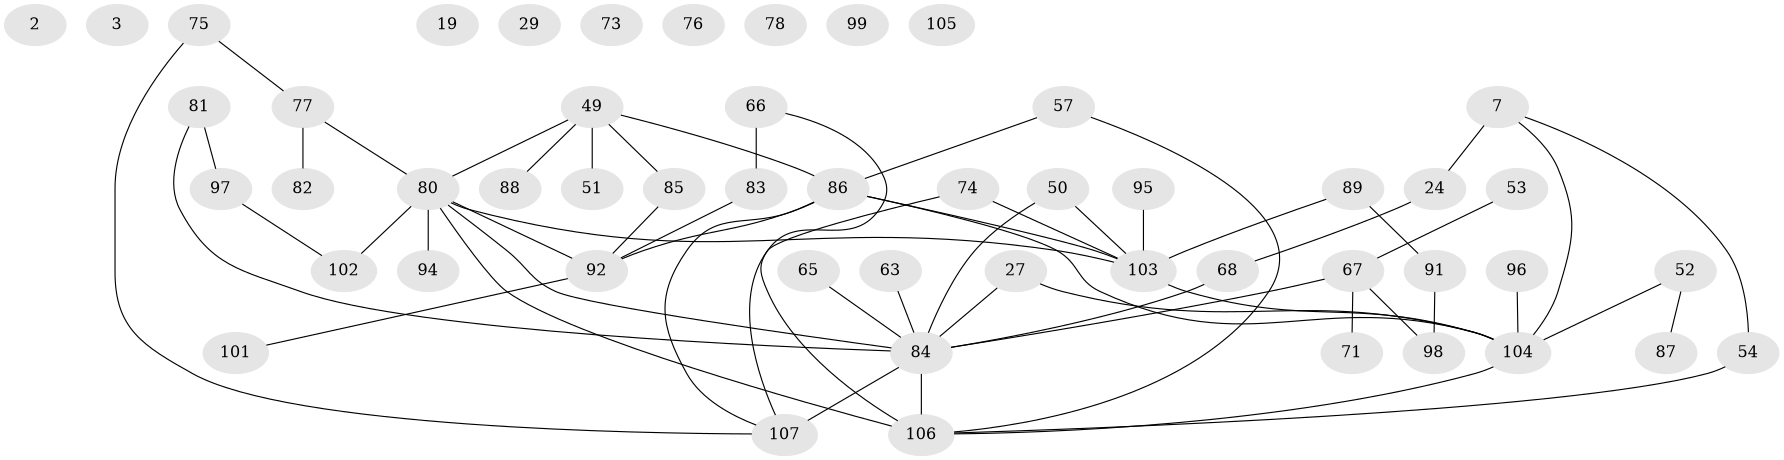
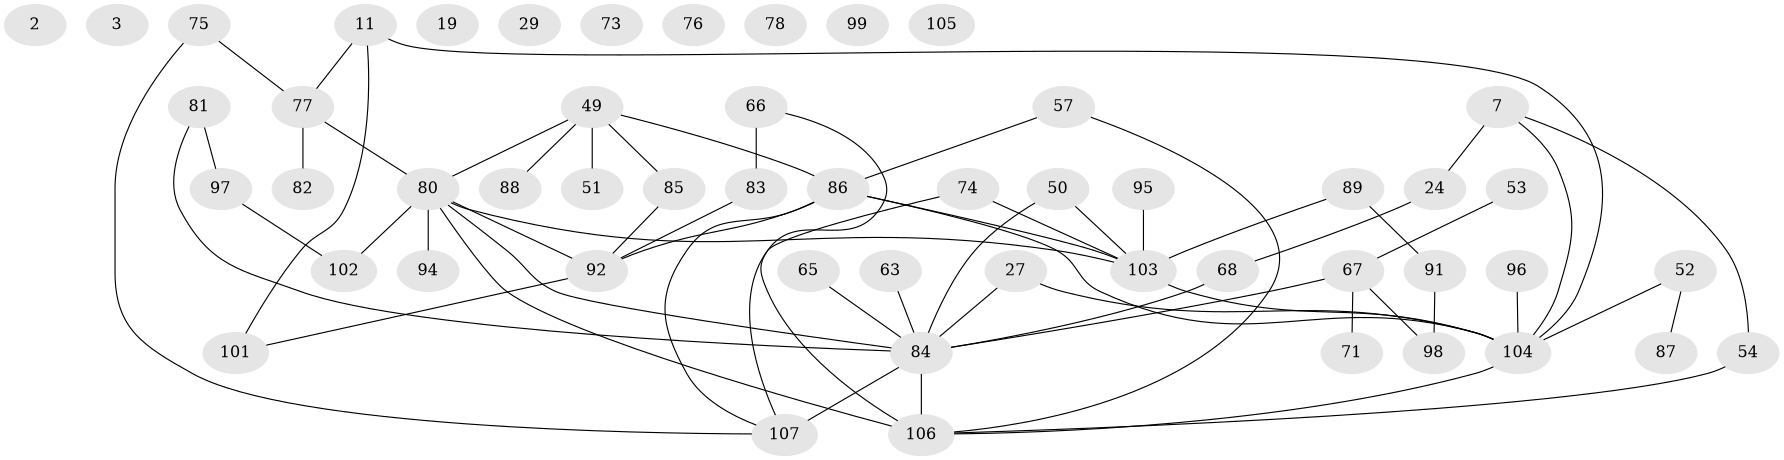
  graph {
    node [color=gray90 style=filled]
    2
    3
    24 [super="+12"]
    68
    7
    54
    104 [super="+47+93"]
    106 [super="+100"]
    77 [super="+36"]
    80 [super="+42+72+70"]
    82
+   11
    101 [super="+90"]
    19 [super="+1"]
    84 [super="+59+61"]
    107 [super="+40"]
    27
    29
    49 [super="+17"]
    51
    85
    86 [super="+48"]
    88
    103 [super="+16+32+58+79"]
    92
    94
    102
    50
    52 [super="+23"]
    87
    67 [super="+18+60"]
    71
    98
    53
    57
    63
    65
    66
    83
    73
    74 [super="+38"]
    75
    76
    78
    81
    97
    89 [super="+45"]
    91 [super="+25+34"]
    95
    96
    99
    105
    24 -- 68
    68 -- 84
    7 -- 24 [weight=2]
    7 -- 54
    7 -- 104
    54 -- 106
    104 -- 106 [weight=3]
    77 -- 80 [weight=2]
    77 -- 82
    80 -- 106 [weight=2]
    80 -- 84
    80 -- 103
    80 -- 92 [weight=2]
    80 -- 94
    80 -- 102
+   11 -- 104
+   11 -- 77
+   11 -- 101 [weight=2]
    84 -- 106 [weight=3]
    84 -- 107 [weight=3]
    27 -- 104
    27 -- 84
    49 -- 80
    49 -- 51
    49 -- 85
    49 -- 86
    49 -- 88
    85 -- 92
    86 -- 104
    86 -- 107
    86 -- 103 [weight=2]
    86 -- 92
    103 -- 104
    92 -- 101
    50 -- 84
    50 -- 103
    52 -- 104
    52 -- 87
    67 -- 84 [weight=2]
    67 -- 71
    67 -- 98
    53 -- 67
    57 -- 106
    57 -- 86
    63 -- 84
    65 -- 84
    66 -- 106
    66 -- 83
    83 -- 92
    74 -- 107
    74 -- 103
    75 -- 77
    75 -- 107
    81 -- 84
    81 -- 97
    97 -- 102
    89 -- 103
    89 -- 91
    91 -- 98
    95 -- 103
    96 -- 104
  }
